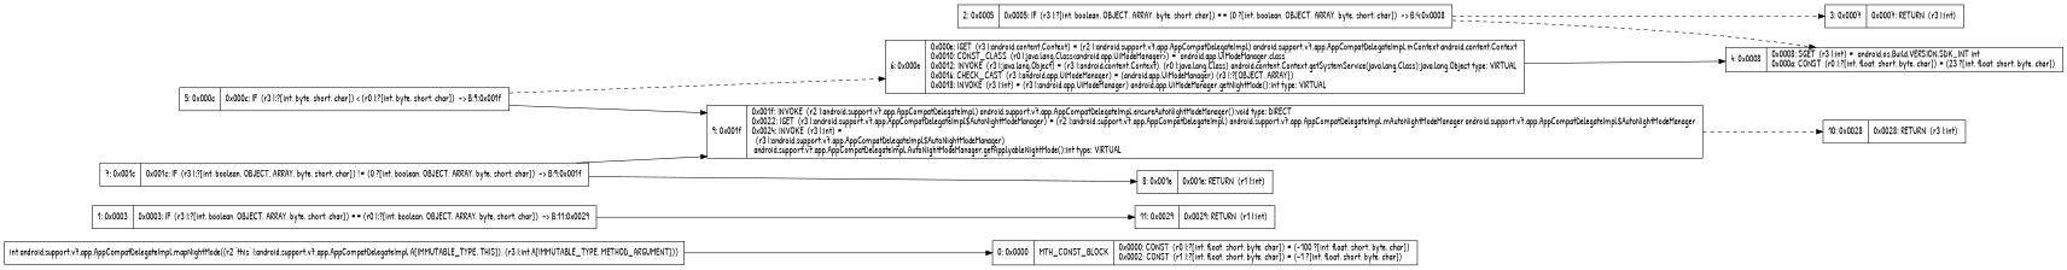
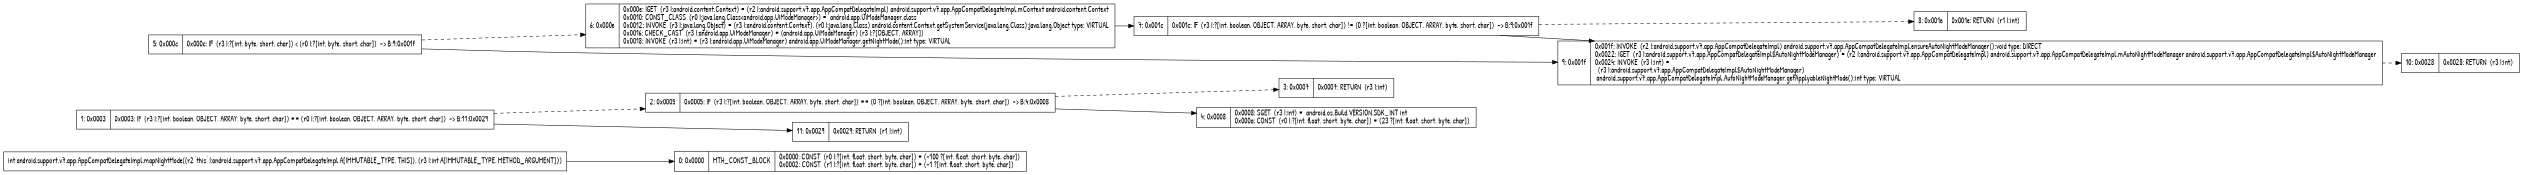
  digraph {
    fontname="Patrick Hand"
    rankdir=LR
    node [fontname="Patrick Hand" shape=record]
    edge [fontname="Patrick Hand"]
    n1 [label="{0\:\ 0x0000|MTH_CONST_BLOCK\l|0x0000: CONST  (r0 I:?[int, float, short, byte, char]) = (\-100 ?[int, float, short, byte, char]) \l0x0002: CONST  (r1 I:?[int, float, short, byte, char]) = (\-1 ?[int, float, short, byte, char]) \l}"]
    n2 [label="{1\:\ 0x0003|0x0003: IF  (r3 I:?[int, boolean, OBJECT, ARRAY, byte, short, char]) == (r0 I:?[int, boolean, OBJECT, ARRAY, byte, short, char])  \-\> B:11:0x0029 \l}"]
    n3 [label="{2\:\ 0x0005|0x0005: IF  (r3 I:?[int, boolean, OBJECT, ARRAY, byte, short, char]) == (0 ?[int, boolean, OBJECT, ARRAY, byte, short, char])  \-\> B:4:0x0008 \l}"]
    n4 [label="{11\:\ 0x0029|0x0029: RETURN  (r1 I:int) \l}"]
    n5 [label="{3\:\ 0x0007|0x0007: RETURN  (r3 I:int) \l}"]
    n6 [label="{4\:\ 0x0008|0x0008: SGET  (r3 I:int) =  android.os.Build.VERSION.SDK_INT int \l0x000a: CONST  (r0 I:?[int, float, short, byte, char]) = (23 ?[int, float, short, byte, char]) \l}"]
    n7 [label="{5\:\ 0x000c|0x000c: IF  (r3 I:?[int, byte, short, char]) \< (r0 I:?[int, byte, short, char])  \-\> B:9:0x001f \l}"]
    n8 [label="{6\:\ 0x000e|0x000e: IGET  (r3 I:android.content.Context) = (r2 I:android.support.v7.app.AppCompatDelegateImpl) android.support.v7.app.AppCompatDelegateImpl.mContext android.content.Context \l0x0010: CONST_CLASS  (r0 I:java.lang.Class\<android.app.UiModeManager\>) =  android.app.UiModeManager.class \l0x0012: INVOKE  (r3 I:java.lang.Object) = (r3 I:android.content.Context), (r0 I:java.lang.Class) android.content.Context.getSystemService(java.lang.Class):java.lang.Object type: VIRTUAL \l0x0016: CHECK_CAST  (r3 I:android.app.UiModeManager) = (android.app.UiModeManager) (r3 I:?[OBJECT, ARRAY]) \l0x0018: INVOKE  (r3 I:int) = (r3 I:android.app.UiModeManager) android.app.UiModeManager.getNightMode():int type: VIRTUAL \l}"]
    n9 [label="{9\:\ 0x001f|0x001f: INVOKE  (r2 I:android.support.v7.app.AppCompatDelegateImpl) android.support.v7.app.AppCompatDelegateImpl.ensureAutoNightModeManager():void type: DIRECT \l0x0022: IGET  (r3 I:android.support.v7.app.AppCompatDelegateImpl$AutoNightModeManager) = (r2 I:android.support.v7.app.AppCompatDelegateImpl) android.support.v7.app.AppCompatDelegateImpl.mAutoNightModeManager android.support.v7.app.AppCompatDelegateImpl$AutoNightModeManager \l0x0024: INVOKE  (r3 I:int) = \l  (r3 I:android.support.v7.app.AppCompatDelegateImpl$AutoNightModeManager)\l android.support.v7.app.AppCompatDelegateImpl.AutoNightModeManager.getApplyableNightMode():int type: VIRTUAL \l}"]
    n10 [label="{7\:\ 0x001c|0x001c: IF  (r3 I:?[int, boolean, OBJECT, ARRAY, byte, short, char]) != (0 ?[int, boolean, OBJECT, ARRAY, byte, short, char])  \-\> B:9:0x001f \l}"]
    n11 [label="{10\:\ 0x0028|0x0028: RETURN  (r3 I:int) \l}"]
    n12 [label="{8\:\ 0x001e|0x001e: RETURN  (r1 I:int) \l}"]
    n13 [label="{int android.support.v7.app.AppCompatDelegateImpl.mapNightMode((r2 'this' I:android.support.v7.app.AppCompatDelegateImpl A[IMMUTABLE_TYPE, THIS]), (r3 I:int A[IMMUTABLE_TYPE, METHOD_ARGUMENT])) }"]
+   n2 -> n3 [style=dashed]
    n2 -> n4
    n3 -> n5 [style=dashed]
-   n3 -> n6 [style=dashed]
+   n3 -> n6
    n7 -> n8 [style=dashed]
    n7 -> n9
-   n8 -> n6
+   n8 -> n10
    n9 -> n11 [style=dashed]
    n10 -> n9
-   n10 -> n12 [style=solid]
+   n10 -> n12 [style=dashed]
    n13 -> n1
  }
